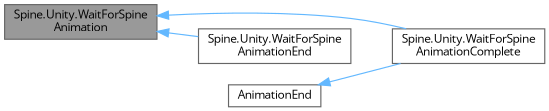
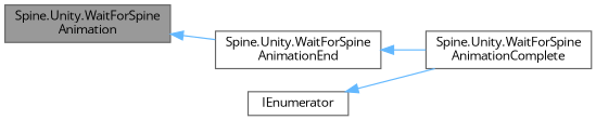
  digraph {
    fontname="Open Sans"
    rankdir=LR
    node [color=gray40 fillcolor=white fontname="Open Sans" fontsize=10 shape=box style=filled]
    edge [color=steelblue1 dir=back fontname="Open Sans" fontsize=10 labelfontname=Helvetica labelfontsize=10 style=solid]
    n1 [fillcolor=grey60 fontcolor=black height=0.2 label="Spine.Unity.WaitForSpine\lAnimation" width=0.4]
    n2 [height=0.2 label="Spine.Unity.WaitForSpine\lAnimationComplete" width=0.4]
    n3 [height=0.2 label="Spine.Unity.WaitForSpine\lAnimationEnd" width=0.4]
-   n4 [height=0.2 label=AnimationEnd width=0.4]
-   n1 -> n2
+   n4 [height=0.2 label=IEnumerator width=0.4]
+   n3 -> n2
    n1 -> n3
    n4 -> n2
  }
